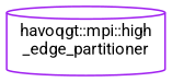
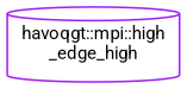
  digraph {
    rankdir=TB
    fontname=Roboto
-   n1 [color=purple fillcolor=white fontname=Roboto fontsize=10 height=0.2 label="havoqgt::mpi::high\l_edge_partitioner" shape=cylinder style=filled width=0.4]
+   n1 [color=purple fillcolor=white fontname=Roboto fontsize=10 height=0.2 label="havoqgt::mpi::high\l_edge_high" shape=cylinder style=filled width=0.4]
  }
